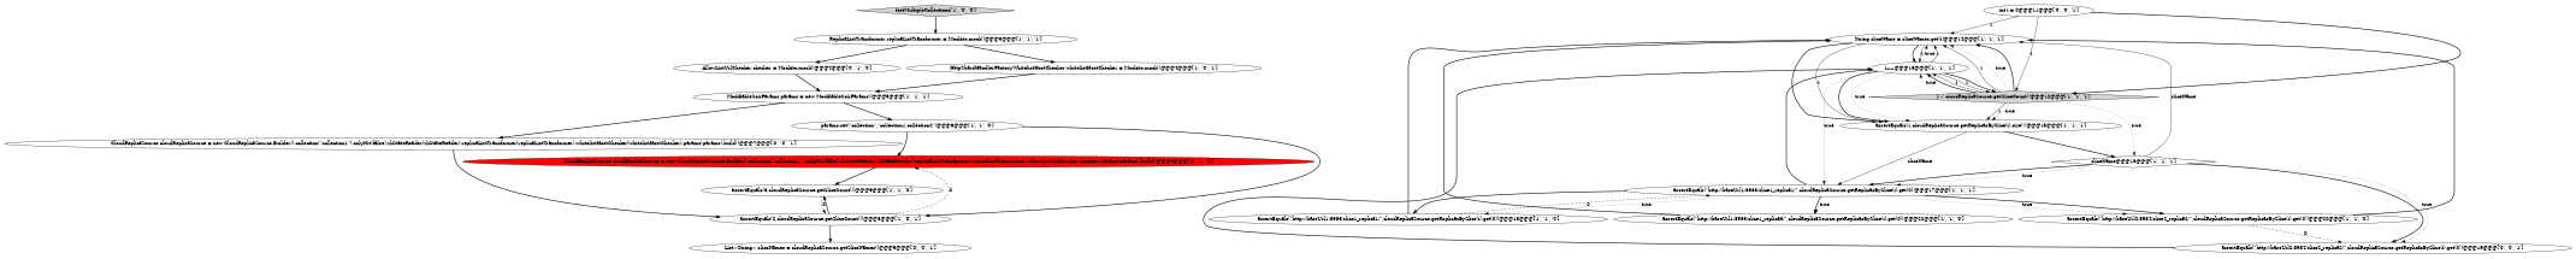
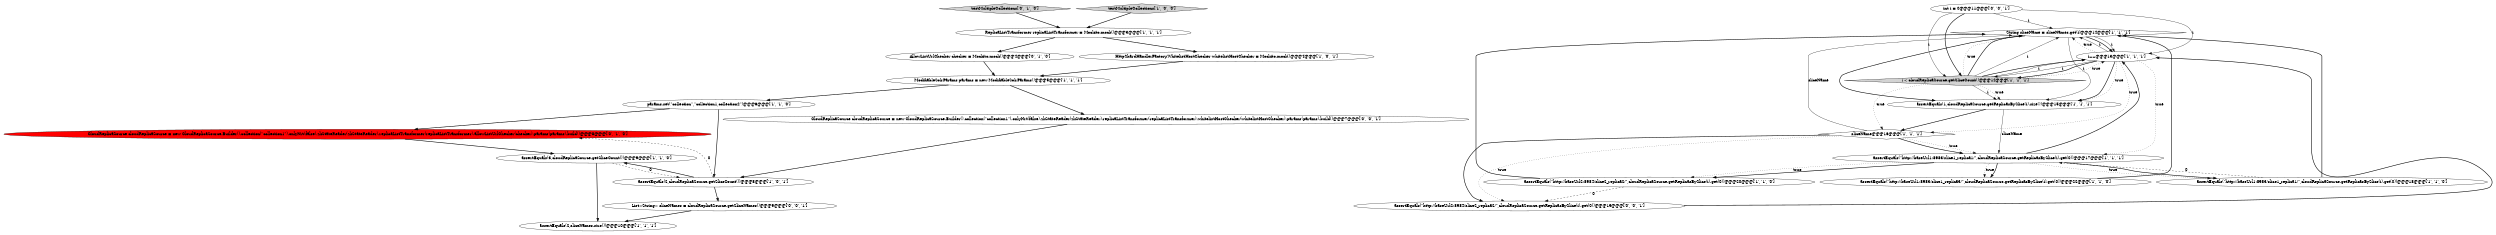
  digraph {
    node [fillcolor=white shape=ellipse style=filled]
    edge [style=bold]
    n1 [fillcolor=red label="CloudReplicaSource cloudReplicaSource = new CloudReplicaSource.Builder().collection(\"collection1\").onlyNrt(false).zkStateReader(zkStateReader).replicaListTransformer(replicaListTransformer).allowListUrlChecker(checker).params(params).build()@@@8@@@['0', '1', '0']"]
    n2 [label="assertEquals(3,cloudReplicaSource.getSliceCount())@@@9@@@['1', '1', '0']"]
+   n3 [label="assertEquals(2,sliceNames.size())@@@10@@@['1', '1', '1']"]
    n4 [label="assertEquals(2,cloudReplicaSource.getSliceCount())@@@8@@@['1', '0', '1']"]
    n5 [label="ModifiableSolrParams params = new ModifiableSolrParams()@@@5@@@['1', '1', '1']"]
    n6 [label="CloudReplicaSource cloudReplicaSource = new CloudReplicaSource.Builder().collection(\"collection1\").onlyNrt(false).zkStateReader(zkStateReader).replicaListTransformer(replicaListTransformer).whitelistHostChecker(whitelistHostChecker).params(params).build()@@@7@@@['0', '0', '1']"]
    n7 [label="params.set(\"collection\",\"collection1,collection2\")@@@6@@@['1', '1', '0']"]
    n8 [label="List<String> sliceNames = cloudReplicaSource.getSliceNames()@@@9@@@['0', '0', '1']"]
    n9 [label="ReplicaListTransformer replicaListTransformer = Mockito.mock()@@@3@@@['1', '1', '1']"]
    n10 [label="AllowListUrlChecker checker = Mockito.mock()@@@4@@@['0', '1', '0']"]
    n11 [label="HttpShardHandlerFactory.WhitelistHostChecker whitelistHostChecker = Mockito.mock()@@@4@@@['1', '0', '1']"]
    n12 [label="int i = 0@@@11@@@['0', '0', '1']"]
-   n13 [label="String sliceName = sliceNames.get(i)@@@14@@@['1', '1', '1']"]
+   n13 [label="String sliceName = sliceNames.get(i)@@@14@@@['1', '1', '1']" shape=diamond]
    n14 [label="i++@@@13@@@['1', '1', '1']"]
    n15 [fillcolor=lightgray label="i < cloudReplicaSource.getSliceCount()@@@12@@@['1', '1', '1']" shape=diamond]
    n16 [label="assertEquals(1,cloudReplicaSource.getReplicasBySlice(i).size())@@@15@@@['1', '1', '1']"]
    n17 [label="assertEquals(\"http://baseUrl1:8983/slice1_replica1/\",cloudReplicaSource.getReplicasBySlice(i).get(0))@@@17@@@['1', '1', '1']"]
    n18 [label="sliceName@@@16@@@['1', '1', '1']" shape=diamond]
+   n19 [fillcolor=lightgray label="testMultipleCollections['0', '1', '0']" shape=diamond]
    n20 [label="assertEquals(\"http://baseUrl2:8984/slice2_replica2/\",cloudReplicaSource.getReplicasBySlice(i).get(0))@@@20@@@['1', '1', '0']"]
    n21 [label="assertEquals(\"http://baseUrl1:8983/slice1_replica1/\",cloudReplicaSource.getReplicasBySlice(i).get(0))@@@18@@@['1', '1', '0']"]
    n22 [label="assertEquals(\"http://baseUrl1:8983/slice1_replica3/\",cloudReplicaSource.getReplicasBySlice(i).get(0))@@@22@@@['1', '1', '0']"]
    n23 [label="assertEquals(\"http://baseUrl2:8984/slice2_replica2/\",cloudReplicaSource.getReplicasBySlice(i).get(0))@@@19@@@['0', '0', '1']"]
    n24 [fillcolor=lightgray label="testMultipleCollections['1', '0', '0']" shape=diamond]
    n1 -> n2
+   n2 -> n3
    n2 -> n4 [label=0 style=dashed]
    n4 -> n1 [label=0 style=dashed]
    n4 -> n2
    n4 -> n8
    n5 -> n6
    n5 -> n7
    n6 -> n4
    n7 -> n1
    n7 -> n4
+   n8 -> n3
    n9 -> n10
    n9 -> n11
    n10 -> n5
    n11 -> n5
    n12 -> n13 [label=i style=solid]
+   n12 -> n14 [label=i style=solid]
    n12 -> n15 [label=i style=solid]
    n12 -> n15
    n13 -> n14
    n13 -> n14 [label=i style=solid]
    n13 -> n16
    n13 -> n16 [label=i style=solid]
    n14 -> n13 [label=true style=dotted]
    n14 -> n13 [label=i style=solid]
    n14 -> n15 [label=i style=solid]
    n14 -> n15
    n14 -> n16
    n14 -> n16 [label=true style=dotted]
    n14 -> n17 [label=true style=dotted]
+   n14 -> n18 [label=true style=dotted]
    n15 -> n13
    n15 -> n13 [label=i style=solid]
    n15 -> n13 [label=true style=dotted]
    n15 -> n14 [label=true style=dotted]
    n15 -> n14
    n15 -> n14 [label=i style=solid]
    n15 -> n16 [label=i style=solid]
    n15 -> n16 [label=true style=dotted]
    n15 -> n18 [label=true style=dotted]
    n16 -> n17 [label=sliceName style=solid]
    n16 -> n18
    n17 -> n14
    n17 -> n20
    n17 -> n20 [label=true style=dotted]
    n17 -> n21 [label=true style=dotted]
    n17 -> n21
    n17 -> n22 [label=true style=dotted]
    n17 -> n22
    n18 -> n13 [label=sliceName style=solid]
    n18 -> n17 [label=true style=dotted]
    n18 -> n17
    n18 -> n23
    n18 -> n23 [label=true style=dotted]
+   n19 -> n9
    n20 -> n13
    n20 -> n23 [label=0 style=dashed]
    n21 -> n13
    n21 -> n17 [label=0 style=dashed]
    n22 -> n13
    n23 -> n14
    n24 -> n9
  }
